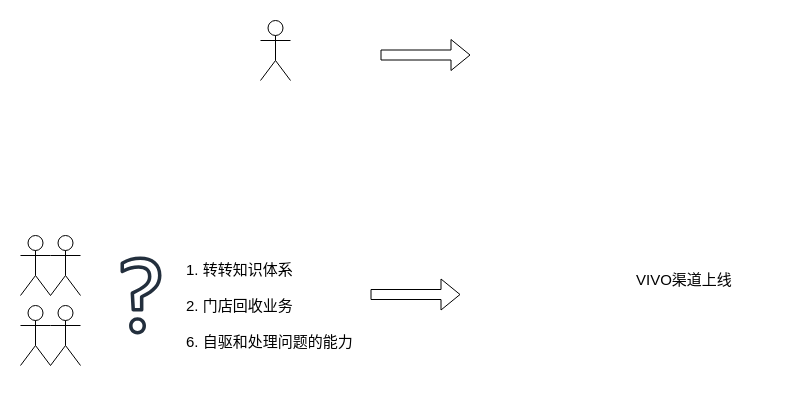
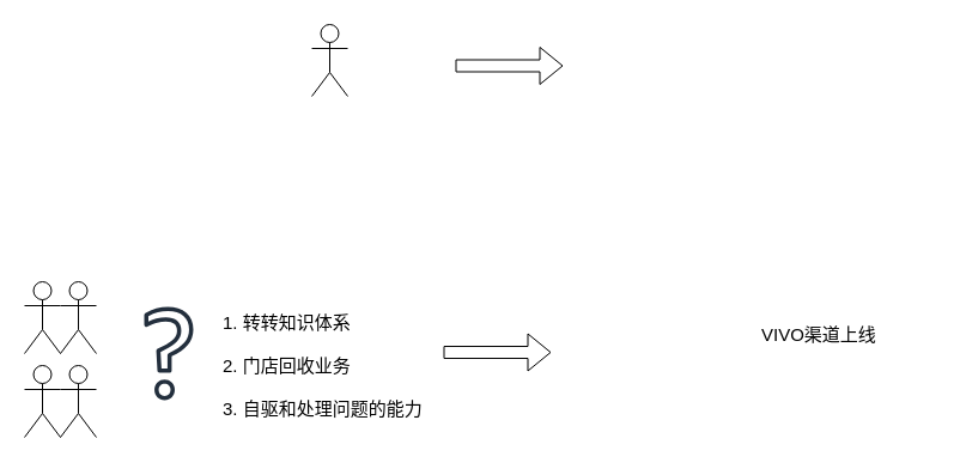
  <mxCell id="0" />
  <mxCell id="1" parent="0" />
  <mxCell id="2" value="" style="shape=umlActor;verticalLabelPosition=bottom;verticalAlign=top;html=1;outlineConnect=0;fontSize=15;" vertex="1" parent="1"><mxGeometry x="260" y="20" width="30" height="60" as="geometry" /></mxCell>
  <mxCell id="3" value="" style="shape=flexArrow;endArrow=classic;html=1;rounded=0;fontSize=15;" edge="1" parent="1"><mxGeometry width="50" height="50" relative="1" as="geometry"><mxPoint x="380" y="54.5" as="sourcePoint" /><mxPoint x="470" y="54.5" as="targetPoint" /></mxGeometry></mxCell>
  <mxCell id="4" value="" style="shape=image;html=1;verticalAlign=top;verticalLabelPosition=bottom;labelBackgroundColor=#ffffff;imageAspect=0;aspect=fixed;image=https://cdn0.iconfinder.com/data/icons/phosphor-regular-vol-4/256/target-128.png;fontSize=15;" vertex="1" parent="1"><mxGeometry x="560" y="25" width="60" height="60" as="geometry" /></mxCell>
  <mxCell id="5" value="" style="shape=umlActor;verticalLabelPosition=bottom;verticalAlign=top;html=1;outlineConnect=0;fontSize=15;" vertex="1" parent="1"><mxGeometry x="50" y="235" width="30" height="60" as="geometry" /></mxCell>
  <mxCell id="6" value="" style="shape=flexArrow;endArrow=classic;html=1;rounded=0;fontSize=15;" edge="1" parent="1"><mxGeometry width="50" height="50" relative="1" as="geometry"><mxPoint x="370" y="294" as="sourcePoint" /><mxPoint x="460" y="294" as="targetPoint" /></mxGeometry></mxCell>
  <mxCell id="7" value="" style="shape=image;html=1;verticalAlign=top;verticalLabelPosition=bottom;labelBackgroundColor=#ffffff;imageAspect=0;aspect=fixed;image=https://cdn0.iconfinder.com/data/icons/phosphor-regular-vol-4/256/target-128.png;fontSize=15;" vertex="1" parent="1"><mxGeometry x="560" y="274" width="60" height="60" as="geometry" /></mxCell>
  <mxCell id="8" value="VIVO渠道上线" style="text;strokeColor=none;fillColor=none;align=left;verticalAlign=middle;spacingLeft=4;spacingRight=4;overflow=hidden;points=[[0,0.5],[1,0.5]];portConstraint=eastwest;rotatable=0;whiteSpace=wrap;html=1;fontSize=15;" vertex="1" parent="1"><mxGeometry x="630" y="259" width="150" height="40" as="geometry" /></mxCell>
  <mxCell id="9" value="" style="shape=umlActor;verticalLabelPosition=bottom;verticalAlign=top;html=1;outlineConnect=0;fontSize=15;" vertex="1" parent="1"><mxGeometry x="20" y="235" width="30" height="60" as="geometry" /></mxCell>
  <mxCell id="10" value="" style="shape=umlActor;verticalLabelPosition=bottom;verticalAlign=top;html=1;outlineConnect=0;fontSize=15;" vertex="1" parent="1"><mxGeometry x="50" y="305" width="30" height="60" as="geometry" /></mxCell>
  <mxCell id="11" value="" style="shape=umlActor;verticalLabelPosition=bottom;verticalAlign=top;html=1;outlineConnect=0;fontSize=15;" vertex="1" parent="1"><mxGeometry x="20" y="305" width="30" height="60" as="geometry" /></mxCell>
  <mxCell id="12" value="" style="sketch=0;outlineConnect=0;fontColor=#232F3E;gradientColor=none;fillColor=#232F3D;strokeColor=none;dashed=0;verticalLabelPosition=bottom;verticalAlign=top;align=center;html=1;fontSize=15;fontStyle=0;aspect=fixed;pointerEvents=1;shape=mxgraph.aws4.question;" vertex="1" parent="1"><mxGeometry x="120" y="256" width="41" height="78" as="geometry" /></mxCell>
- <mxCell id="13" value="1. 转转知识体系&lt;div&gt;&lt;br&gt;&lt;div&gt;2. 门店回收业务&lt;/div&gt;&lt;div&gt;&lt;br&gt;&lt;/div&gt;&lt;div&gt;6. 自驱和处理问题的能力&lt;/div&gt;&lt;/div&gt;" style="text;strokeColor=none;fillColor=none;align=left;verticalAlign=middle;spacingLeft=4;spacingRight=4;overflow=hidden;points=[[0,0.5],[1,0.5]];portConstraint=eastwest;rotatable=0;whiteSpace=wrap;html=1;fontSize=15;" vertex="1" parent="1"><mxGeometry x="180" y="235" width="190" height="140" as="geometry" /></mxCell>
+ <mxCell id="13" value="1. 转转知识体系&lt;div&gt;&lt;br&gt;&lt;div&gt;2. 门店回收业务&lt;/div&gt;&lt;div&gt;&lt;br&gt;&lt;/div&gt;&lt;div&gt;3. 自驱和处理问题的能力&lt;/div&gt;&lt;/div&gt;" style="text;strokeColor=none;fillColor=none;align=left;verticalAlign=middle;spacingLeft=4;spacingRight=4;overflow=hidden;points=[[0,0.5],[1,0.5]];portConstraint=eastwest;rotatable=0;whiteSpace=wrap;html=1;fontSize=15;" vertex="1" parent="1"><mxGeometry x="180" y="235" width="190" height="140" as="geometry" /></mxCell>
